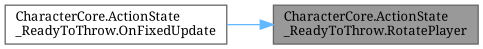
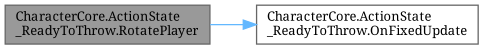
  digraph {
    rankdir=RL
    fontname="Noto Serif"
    node [fontname="Noto Serif" fontsize=10 shape=box style=filled]
    n1 [color=gray40 fillcolor=grey60 fontcolor=black height=0.2 label="CharacterCore.ActionState\l_ReadyToThrow.RotatePlayer" width=0.4]
    n2 [color=grey40 fillcolor=white height=0.2 label="CharacterCore.ActionState\l_ReadyToThrow.OnFixedUpdate" width=0.4]
-   n1 -> n2 [color=steelblue1 dir=back fontname="Noto Serif" fontsize=10 labelfontname=Helvetica labelfontsize=10 style=solid]
+   n2 -> n1 [color=steelblue1 dir=back fontname="Noto Serif" fontsize=10 labelfontname=Helvetica labelfontsize=10 style=solid]
  }
